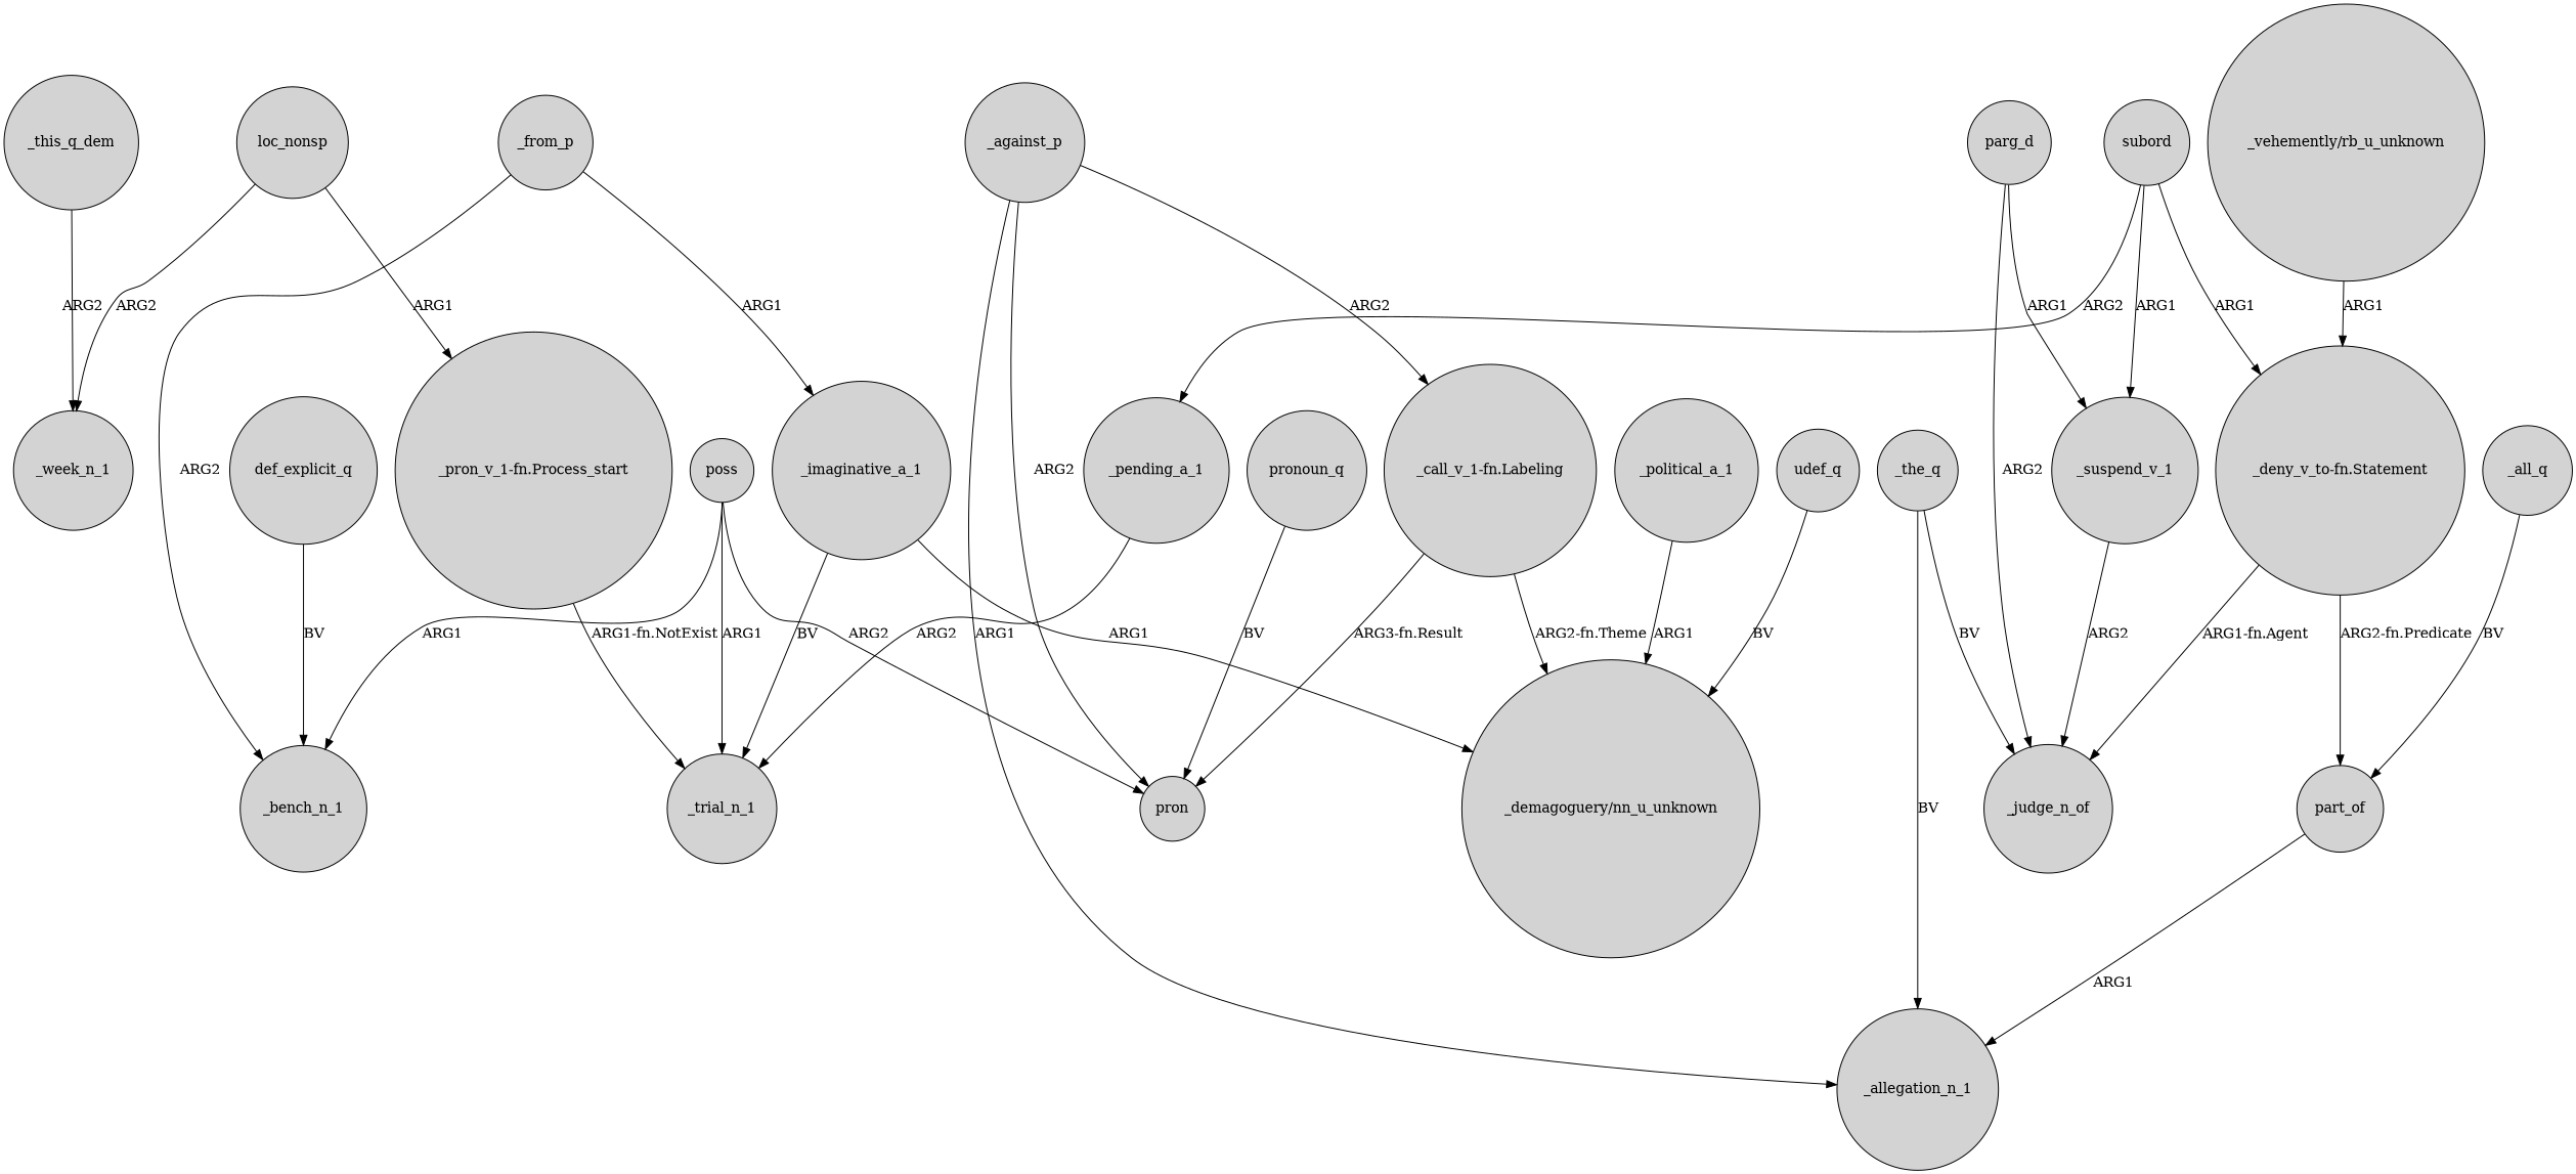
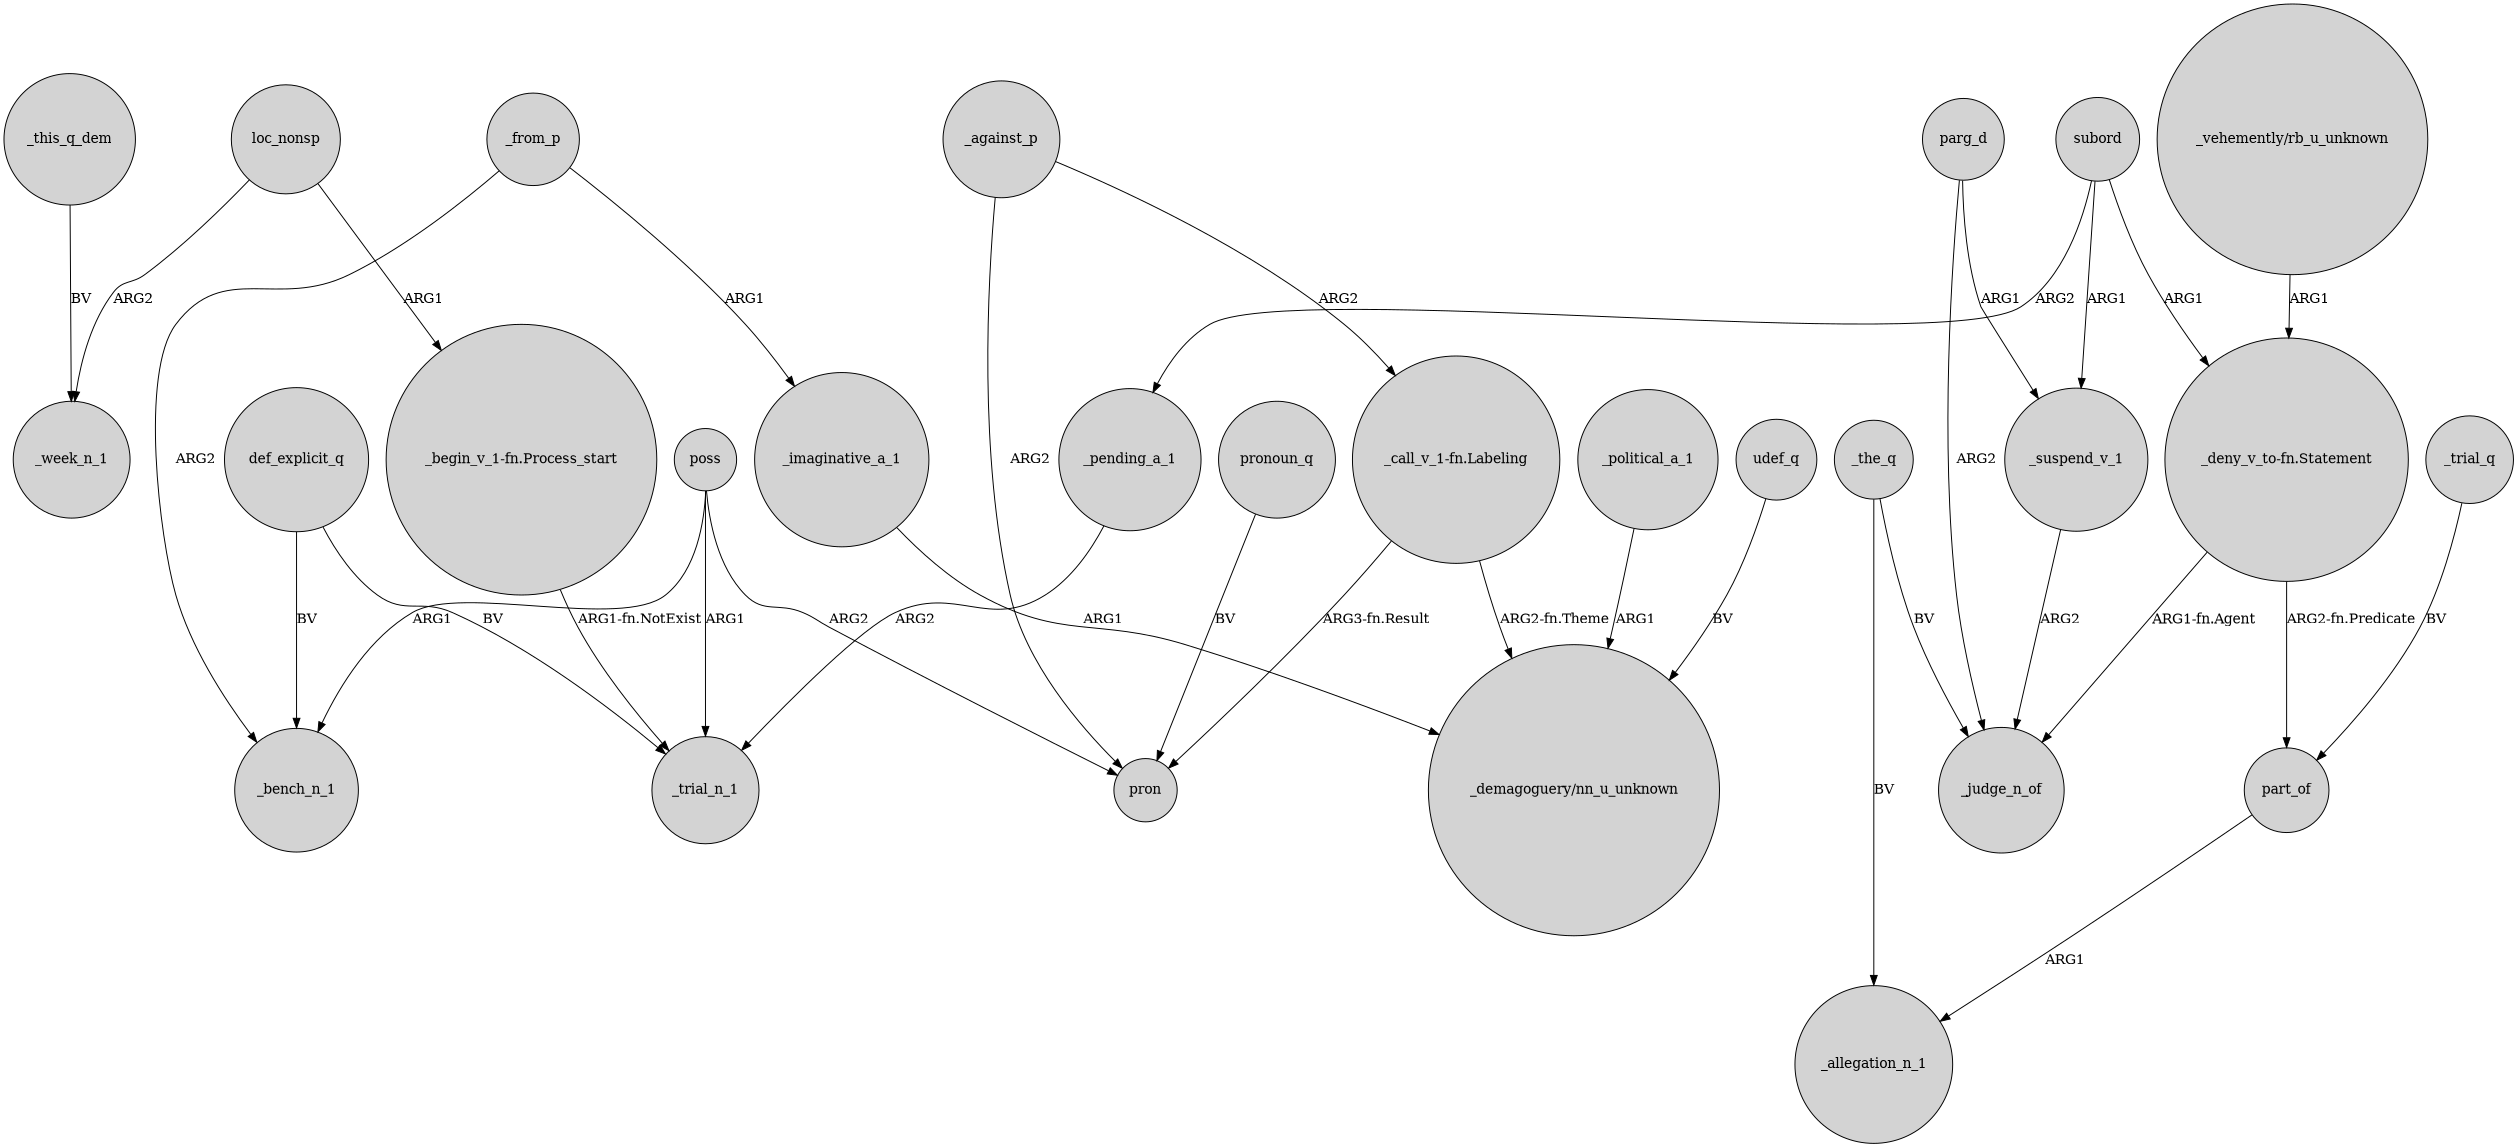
  digraph {
    node [shape=circle style=filled]
    _from_p
    _bench_n_1
    _imaginative_a_1
    _suspend_v_1
    _judge_n_of
    "_call_v_1-fn.Labeling"
    pron
    "_demagoguery/nn_u_unknown"
-   "_begin_v_1-fn.Process_start" [label="_pron_v_1-fn.Process_start"]
+   "_begin_v_1-fn.Process_start"
    _trial_n_1
    poss
-   _all_q
+   _all_q [label=_trial_q]
    part_of
    _allegation_n_1
    def_explicit_q
    _the_q
    subord
    "_deny_v_to-fn.Statement"
    _pending_a_1
    _against_p
    "_vehemently/rb_u_unknown"
    udef_q
    pronoun_q
    _this_q_dem
    _week_n_1
    loc_nonsp
    parg_d
    _political_a_1
    _from_p -> _bench_n_1 [label=ARG2]
    _from_p -> _imaginative_a_1 [label=ARG1]
    _imaginative_a_1 -> "_demagoguery/nn_u_unknown" [label=ARG1]
    _suspend_v_1 -> _judge_n_of [label=ARG2]
    "_call_v_1-fn.Labeling" -> pron [label="ARG3-fn.Result"]
    "_call_v_1-fn.Labeling" -> "_demagoguery/nn_u_unknown" [label="ARG2-fn.Theme"]
    "_begin_v_1-fn.Process_start" -> _trial_n_1 [label="ARG1-fn.NotExist"]
    poss -> _bench_n_1 [label=ARG1]
    poss -> pron [label=ARG2]
    poss -> _trial_n_1 [label=ARG1]
    _all_q -> part_of [label=BV]
    part_of -> _allegation_n_1 [label=ARG1]
    def_explicit_q -> _bench_n_1 [label=BV]
-   _imaginative_a_1 -> _trial_n_1 [label=BV]
+   def_explicit_q -> _trial_n_1 [label=BV]
    _the_q -> _judge_n_of [label=BV]
    _the_q -> _allegation_n_1 [label=BV]
    subord -> _suspend_v_1 [label=ARG1]
    subord -> "_deny_v_to-fn.Statement" [label=ARG1]
    subord -> _pending_a_1 [label=ARG2]
    "_deny_v_to-fn.Statement" -> _judge_n_of [label="ARG1-fn.Agent"]
    "_deny_v_to-fn.Statement" -> part_of [label="ARG2-fn.Predicate"]
    _pending_a_1 -> _trial_n_1 [label=ARG2]
    _against_p -> "_call_v_1-fn.Labeling" [label=ARG2]
    _against_p -> pron [label=ARG2]
-   _against_p -> _allegation_n_1 [label=ARG1]
    "_vehemently/rb_u_unknown" -> "_deny_v_to-fn.Statement" [label=ARG1]
    udef_q -> "_demagoguery/nn_u_unknown" [label=BV]
    pronoun_q -> pron [label=BV]
-   _this_q_dem -> _week_n_1 [label=ARG2]
+   _this_q_dem -> _week_n_1 [label=BV]
    loc_nonsp -> "_begin_v_1-fn.Process_start" [label=ARG1]
    loc_nonsp -> _week_n_1 [label=ARG2]
    parg_d -> _suspend_v_1 [label=ARG1]
    parg_d -> _judge_n_of [label=ARG2]
    _political_a_1 -> "_demagoguery/nn_u_unknown" [label=ARG1]
  }
